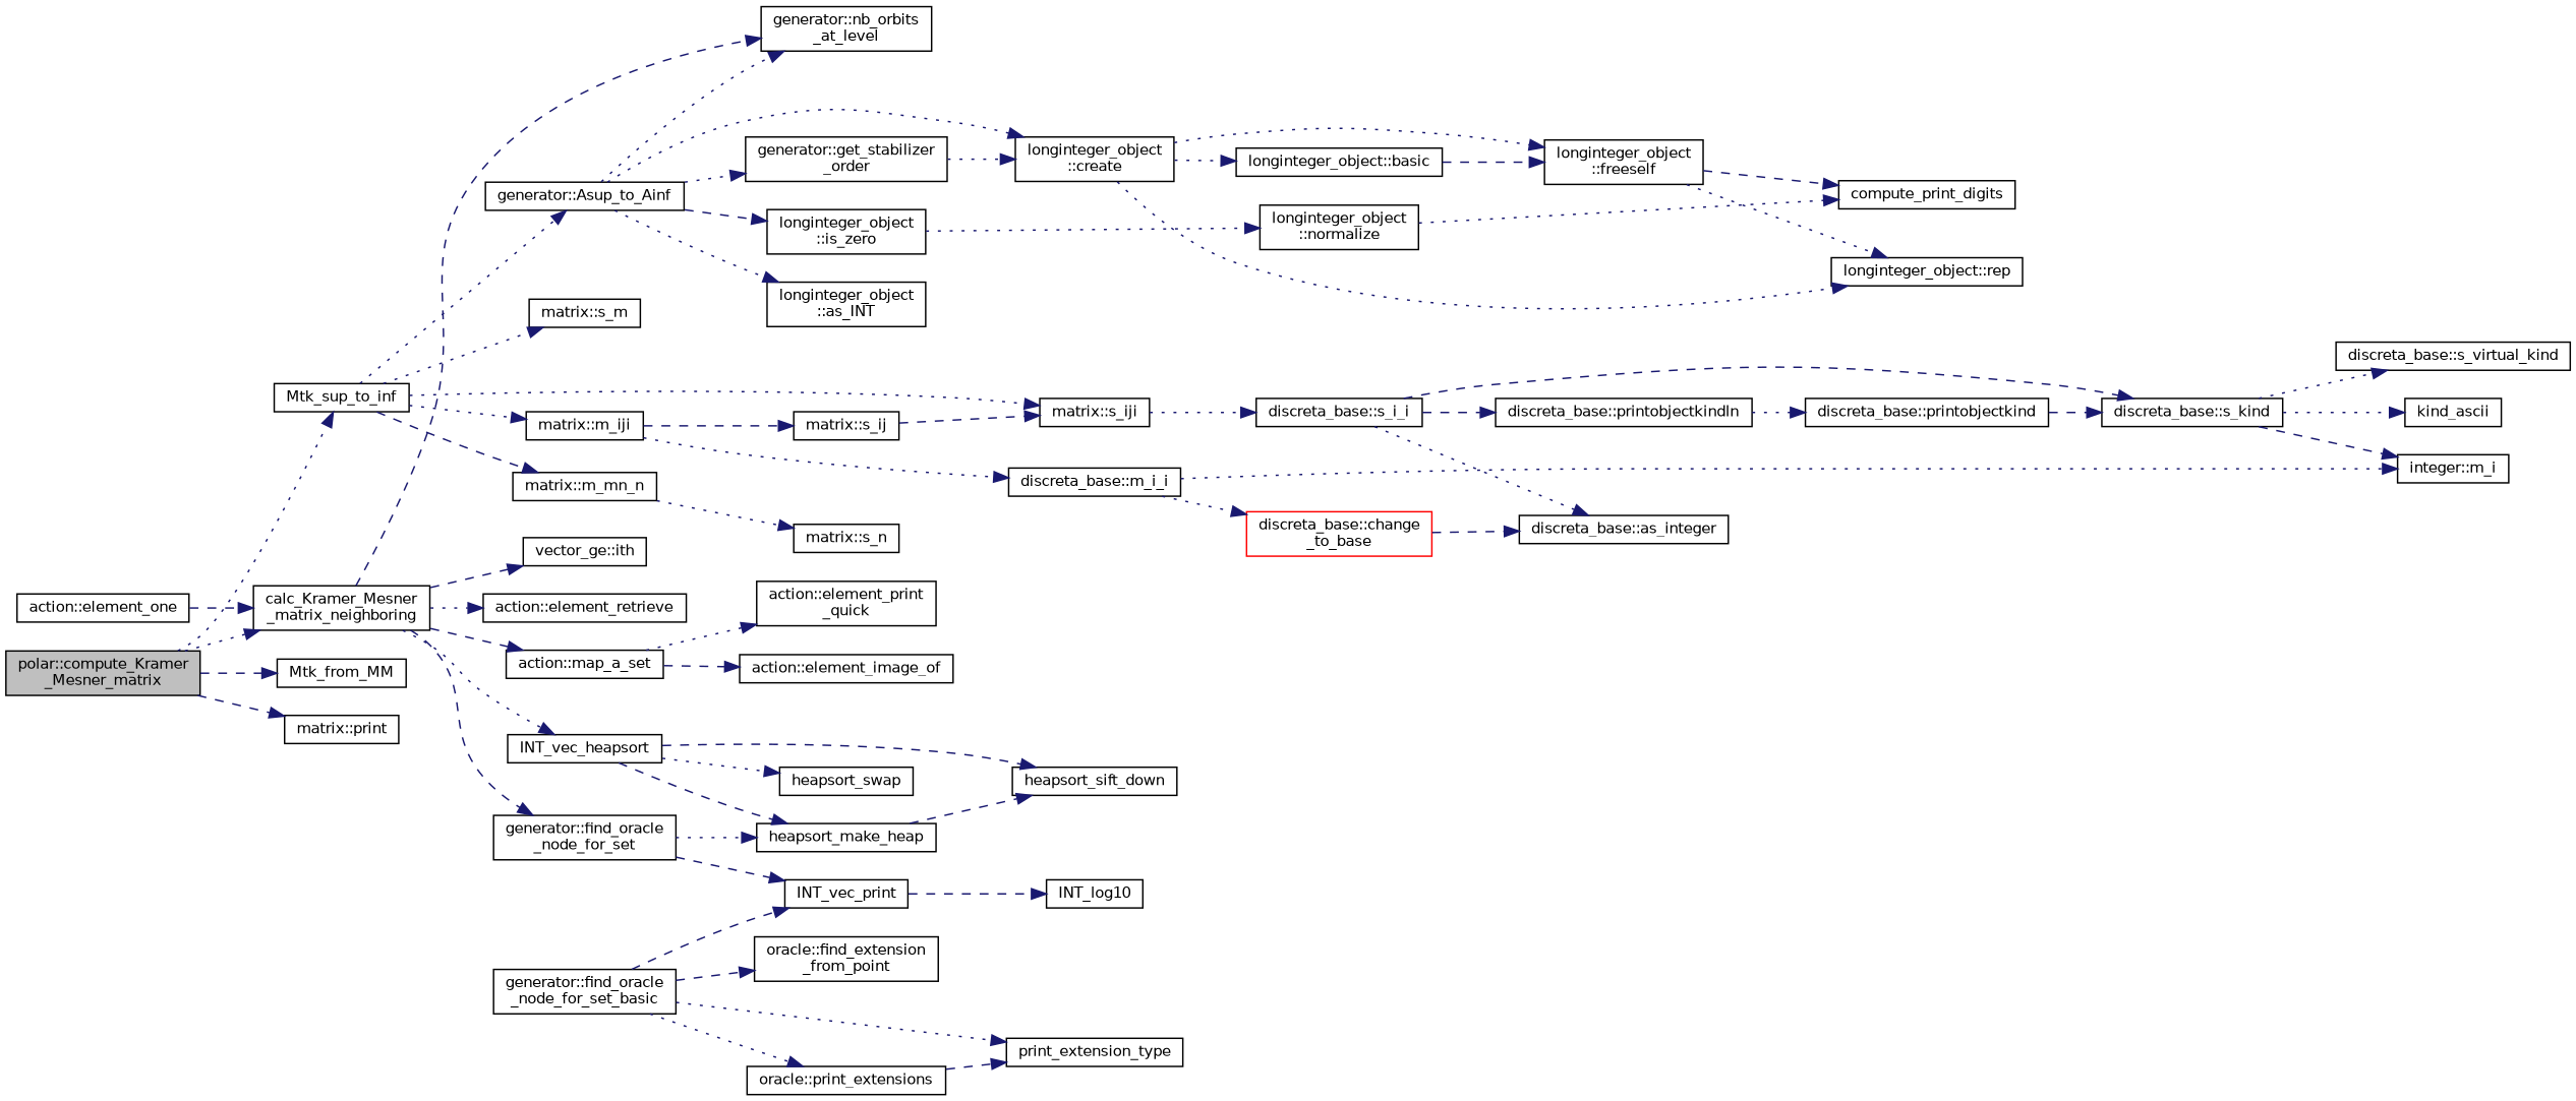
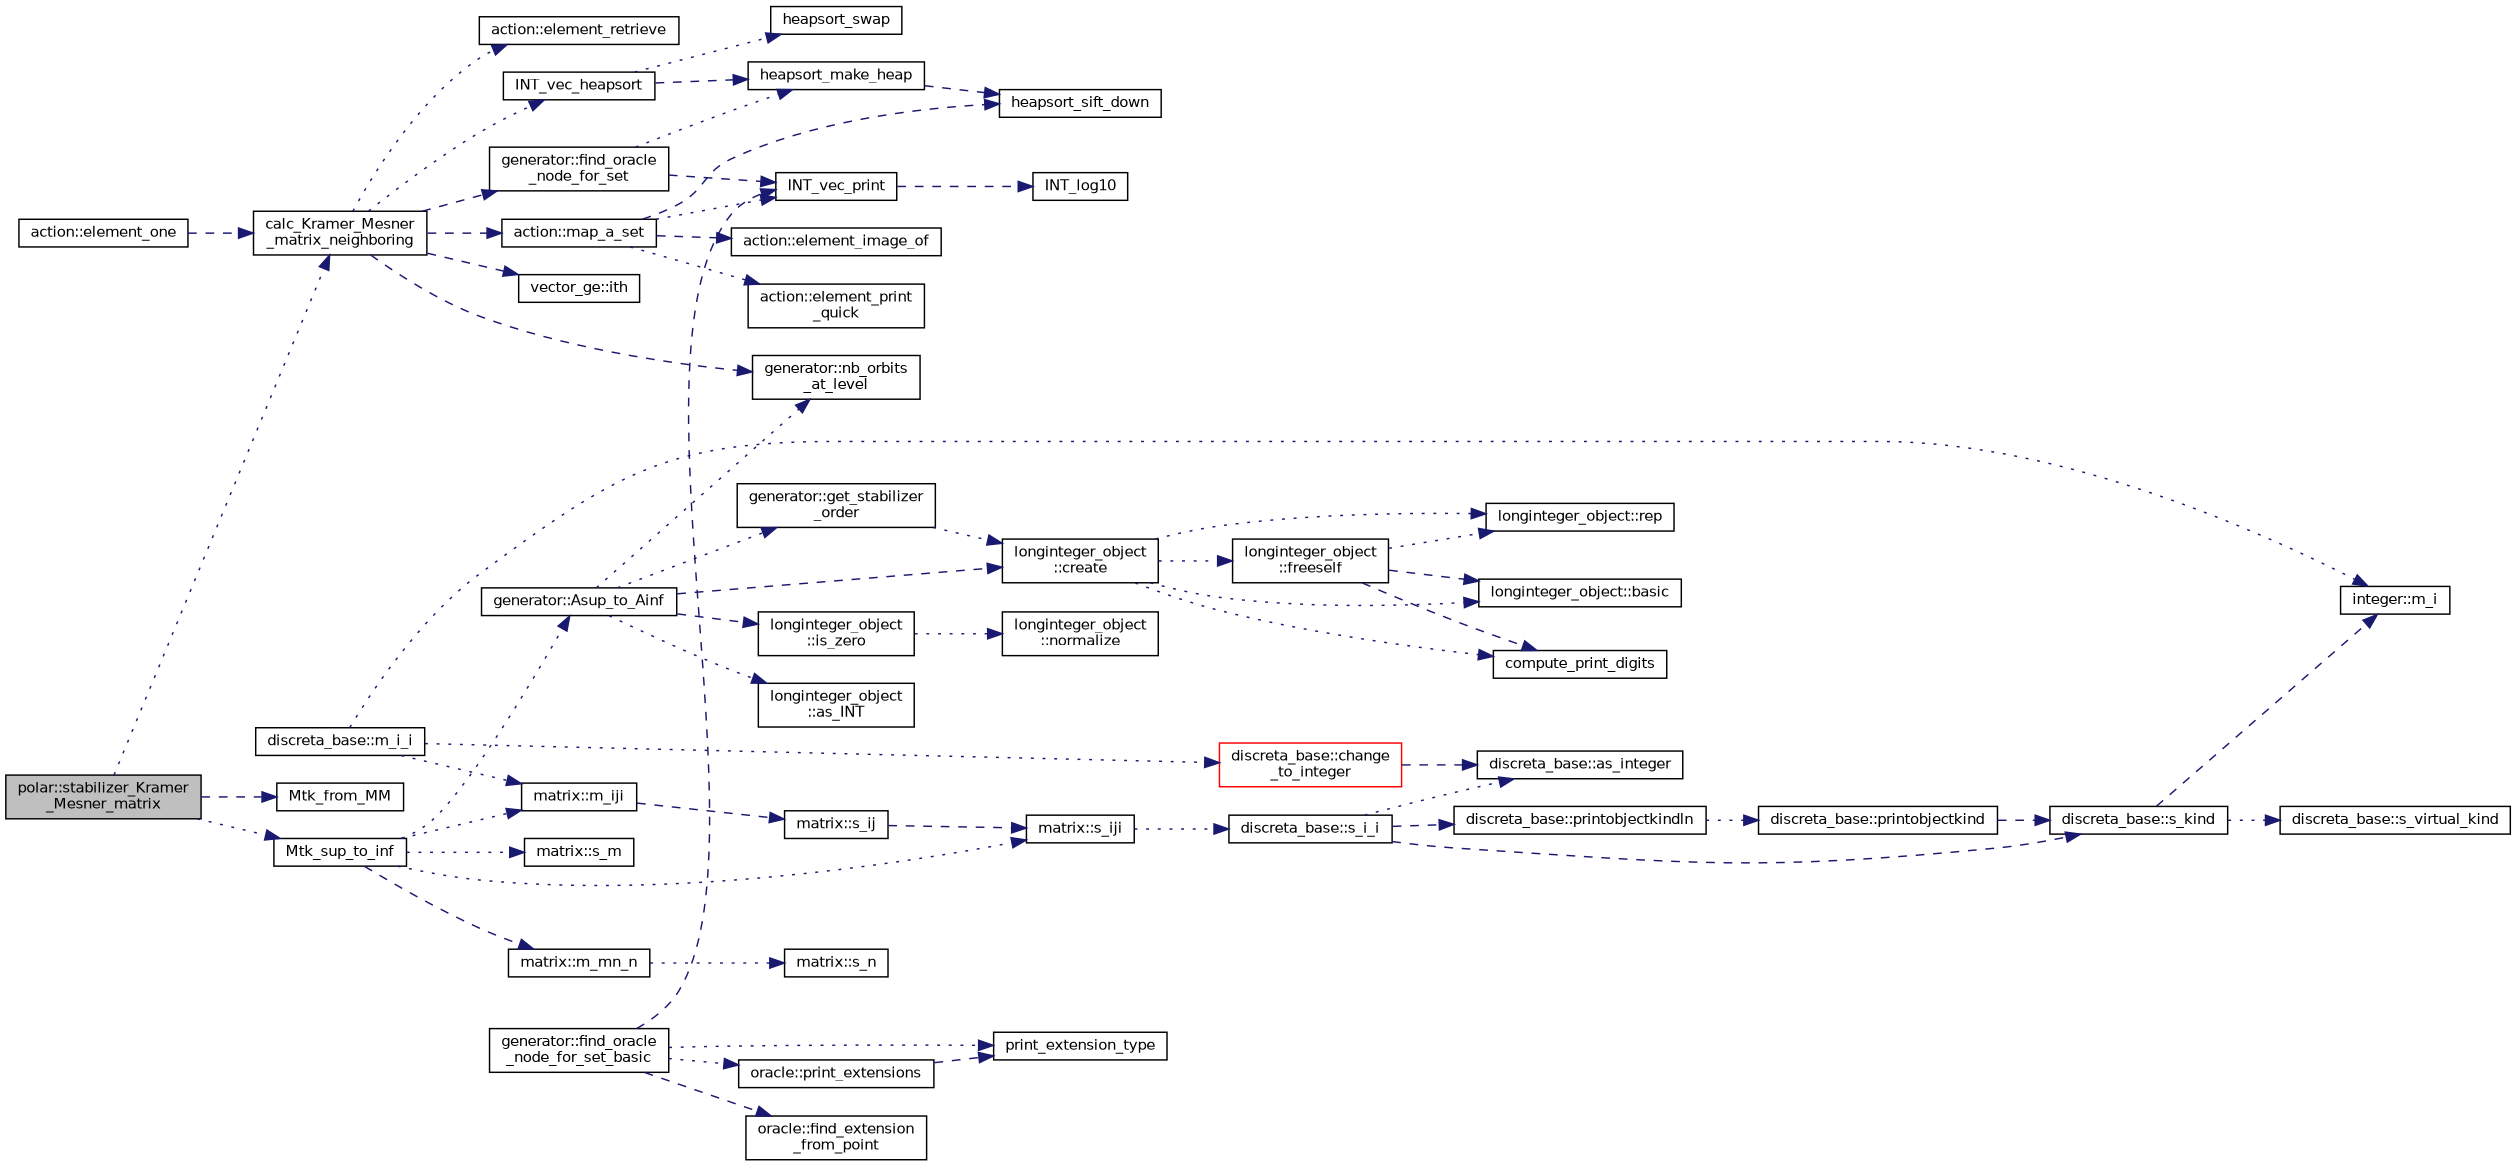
  digraph {
    rankdir=LR
    node [color=black fillcolor=white fontname=Helvetica fontsize=10 shape=record style=filled]
    edge [color=midnightblue fontname=Helvetica fontsize=10 labelfontname=Helvetica labelfontsize=10 style=dotted]
-   n1 [fillcolor=grey75 fontcolor=black height=0.2 label="polar::compute_Kramer\l_Mesner_matrix" width=0.4]
+   n1 [fillcolor=grey75 fontcolor=black height=0.2 label="polar::stabilizer_Kramer\l_Mesner_matrix" width=0.4]
    n2 [height=0.2 label="calc_Kramer_Mesner\l_matrix_neighboring" width=0.4]
    n3 [height=0.2 label=Mtk_from_MM width=0.4]
-   n4 [height=0.2 label="matrix::print" width=0.4]
    n5 [height=0.2 label=Mtk_sup_to_inf width=0.4]
    n6 [height=0.2 label="generator::nb_orbits\l_at_level" width=0.4]
    n7 [height=0.2 label="vector_ge::ith" width=0.4]
    n8 [height=0.2 label="action::element_retrieve" width=0.4]
    n9 [height=0.2 label="action::map_a_set" width=0.4]
    n10 [height=0.2 label=INT_vec_heapsort width=0.4]
    n11 [height=0.2 label="generator::find_oracle\l_node_for_set" width=0.4]
    n12 [height=0.2 label="matrix::s_m" width=0.4]
    n13 [height=0.2 label="matrix::s_iji" width=0.4]
    n14 [height=0.2 label="generator::Asup_to_Ainf" width=0.4]
    n15 [height=0.2 label="matrix::m_mn_n" width=0.4]
    n16 [height=0.2 label="matrix::m_iji" width=0.4]
    n17 [height=0.2 label="action::element_one" width=0.4]
    n18 [height=0.2 label="action::element_print\l_quick" width=0.4]
    n19 [height=0.2 label=INT_vec_print width=0.4]
    n20 [height=0.2 label="action::element_image_of" width=0.4]
    n21 [height=0.2 label=heapsort_make_heap width=0.4]
    n22 [height=0.2 label=heapsort_sift_down width=0.4]
    n23 [height=0.2 label=heapsort_swap width=0.4]
    n24 [height=0.2 label=INT_log10 width=0.4]
    n25 [height=0.2 label="generator::find_oracle\l_node_for_set_basic" width=0.4]
    n26 [height=0.2 label="oracle::find_extension\l_from_point" width=0.4]
    n27 [height=0.2 label="oracle::print_extensions" width=0.4]
    n28 [height=0.2 label=print_extension_type width=0.4]
    n29 [height=0.2 label="matrix::s_n" width=0.4]
    n30 [height=0.2 label="discreta_base::s_i_i" width=0.4]
    n31 [height=0.2 label="generator::get_stabilizer\l_order" width=0.4]
    n32 [height=0.2 label="longinteger_object\l::create" width=0.4]
    n33 [height=0.2 label="longinteger_object\l::is_zero" width=0.4]
    n34 [height=0.2 label="longinteger_object\l::as_INT" width=0.4]
    n35 [height=0.2 label="matrix::s_ij" width=0.4]
    n36 [height=0.2 label="discreta_base::m_i_i" width=0.4]
    n37 [height=0.2 label="discreta_base::s_kind" width=0.4]
    n38 [height=0.2 label="discreta_base::printobjectkindln" width=0.4]
    n39 [height=0.2 label="discreta_base::as_integer" width=0.4]
    n40 [height=0.2 label="discreta_base::s_virtual_kind" width=0.4]
-   n41 [height=0.2 label=kind_ascii width=0.4]
    n42 [height=0.2 label="integer::m_i" width=0.4]
    n43 [height=0.2 label="discreta_base::printobjectkind" width=0.4]
    n44 [height=0.2 label="longinteger_object\l::freeself" width=0.4]
    n45 [height=0.2 label=compute_print_digits width=0.4]
    n46 [height=0.2 label="longinteger_object::rep" width=0.4]
    n47 [height=0.2 label="longinteger_object::basic" width=0.4]
    n48 [height=0.2 label="longinteger_object\l::normalize" width=0.4]
-   n49 [color=red height=0.2 label="discreta_base::change\l_to_base" width=0.4]
+   n49 [color=red height=0.2 label="discreta_base::change\l_to_integer" width=0.4]
    n1 -> n2
    n1 -> n3 [style=dashed]
-   n1 -> n4 [style=dashed]
    n1 -> n5
    n2 -> n6 [style=dashed]
    n2 -> n7 [style=dashed]
    n2 -> n8
    n2 -> n9 [style=dashed]
    n2 -> n10
    n2 -> n11 [style=dashed]
    n5 -> n12
    n5 -> n13
    n5 -> n14
    n5 -> n15 [style=dashed]
    n5 -> n16
    n9 -> n18
+   n9 -> n19
    n9 -> n20 [style=dashed]
    n10 -> n21 [style=dashed]
-   n10 -> n22 [style=dashed]
+   n9 -> n22 [style=dashed]
    n10 -> n23
    n11 -> n19 [style=dashed]
    n11 -> n21
    n13 -> n30
    n14 -> n6
    n14 -> n31
-   n14 -> n32
+   n14 -> n32 [style=dashed]
    n14 -> n33 [style=dashed]
    n14 -> n34
    n15 -> n29
    n16 -> n35 [style=dashed]
-   n16 -> n36
+   n36 -> n16
    n17 -> n2 [style=dashed]
    n19 -> n24 [style=dashed]
    n21 -> n22 [style=dashed]
    n25 -> n19 [style=dashed]
    n25 -> n26 [style=dashed]
    n25 -> n27
    n25 -> n28
    n27 -> n28 [style=dashed]
    n30 -> n37 [style=dashed]
    n30 -> n38 [style=dashed]
    n30 -> n39
    n31 -> n32
    n32 -> n44
-   n48 -> n45
+   n32 -> n45
    n32 -> n46
    n32 -> n47
    n33 -> n48
    n35 -> n13 [style=dashed]
    n36 -> n42
    n36 -> n49
    n37 -> n40
-   n37 -> n41
    n37 -> n42 [style=dashed]
    n38 -> n43
    n43 -> n37 [style=dashed]
    n44 -> n45 [style=dashed]
    n44 -> n46
-   n47 -> n44 [style=dashed]
+   n44 -> n47 [style=dashed]
    n49 -> n39 [style=dashed]
  }
